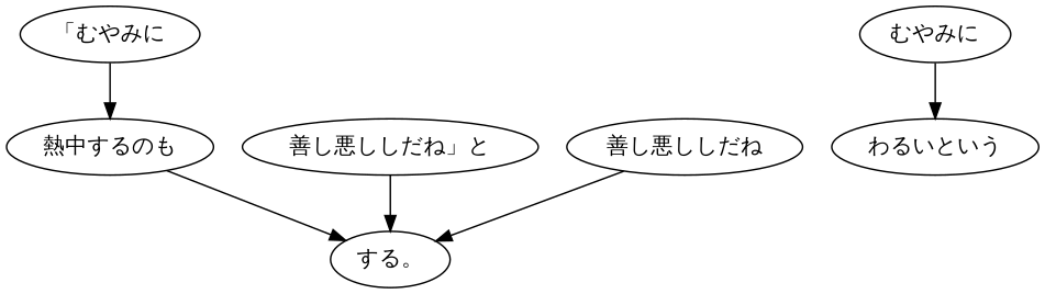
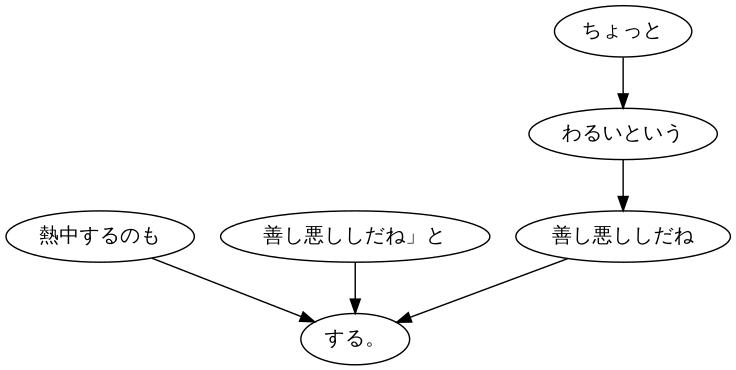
  digraph {
    fontname="IBM Plex Mono"
    node [fontname="IBM Plex Mono"]
    edge [fontname="IBM Plex Mono"]
-   n1 [label="「むやみに"]
    n2 [label="熱中するのも"]
    n3 [label="する。"]
    n4 [label="善し悪ししだね」と"]
    n5 [label="わるいという"]
    n6 [label="善し悪ししだね"]
-   n7 [label="むやみに"]
-   n1 -> n2
+   n7 [label="ちょっと"]
    n2 -> n3
    n4 -> n3
+   n5 -> n6
    n6 -> n3
    n7 -> n5
  }
